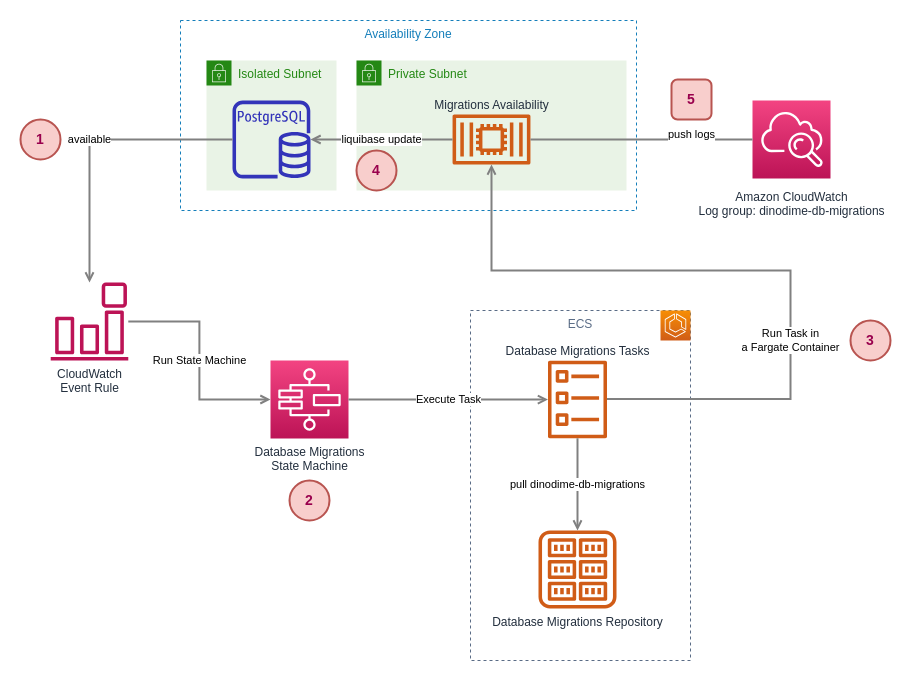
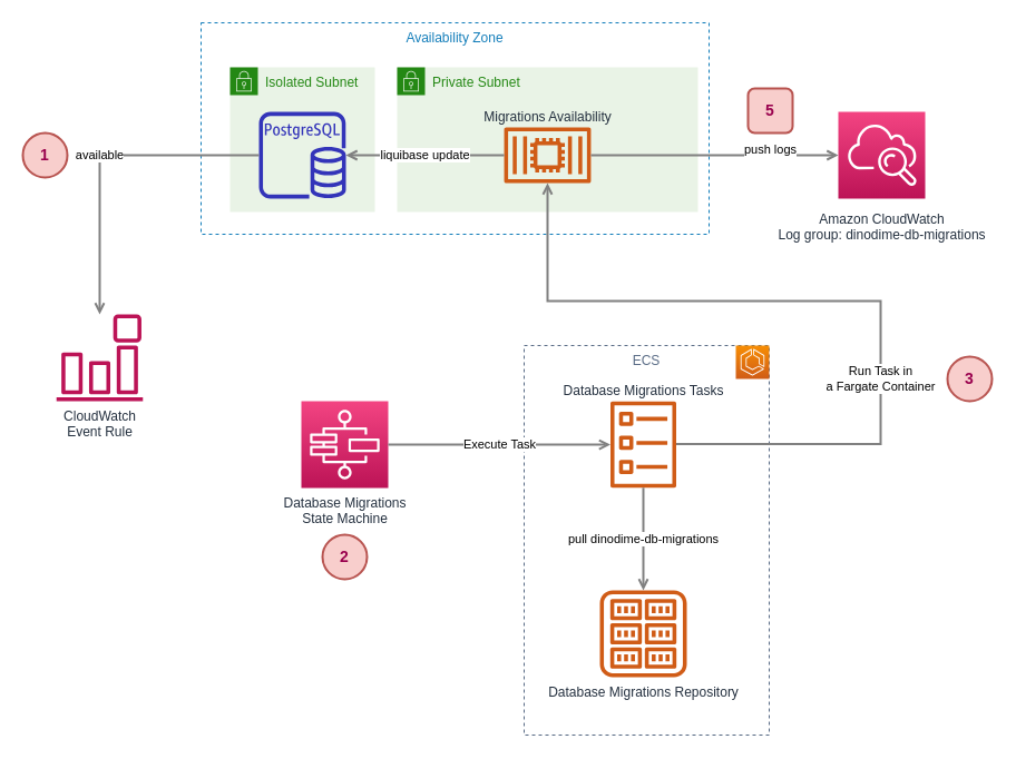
  <mxCell id="0" />
  <mxCell id="1" parent="0" />
  <mxCell id="2" value="Availability Zone" style="fillColor=none;strokeColor=#147EBA;dashed=1;verticalAlign=top;fontStyle=0;fontColor=#147EBA;" vertex="1" parent="1"><mxGeometry x="180" y="20" width="456" height="190" as="geometry" /></mxCell>
  <mxCell id="3" value="ECS" style="fillColor=none;strokeColor=#5A6C86;dashed=1;verticalAlign=top;fontStyle=0;fontColor=#5A6C86;" vertex="1" parent="1"><mxGeometry x="470" y="310" width="220" height="350" as="geometry" /></mxCell>
  <mxCell id="4" value="Isolated Subnet" style="points=[[0,0],[0.25,0],[0.5,0],[0.75,0],[1,0],[1,0.25],[1,0.5],[1,0.75],[1,1],[0.75,1],[0.5,1],[0.25,1],[0,1],[0,0.75],[0,0.5],[0,0.25]];outlineConnect=0;gradientColor=none;html=1;whiteSpace=wrap;fontSize=12;fontStyle=0;shape=mxgraph.aws4.group;grIcon=mxgraph.aws4.group_security_group;grStroke=0;strokeColor=#248814;fillColor=#E9F3E6;verticalAlign=top;align=left;spacingLeft=30;fontColor=#248814;dashed=0;" vertex="1" parent="1"><mxGeometry x="206" y="60" width="130" height="130" as="geometry" /></mxCell>
  <mxCell id="5" value="Amazon CloudWatch&lt;br&gt;Log group: dinodime-db-migrations" style="outlineConnect=0;fontColor=#232F3E;gradientColor=#F34482;gradientDirection=north;fillColor=#BC1356;strokeColor=#ffffff;dashed=0;verticalLabelPosition=bottom;verticalAlign=top;align=center;html=1;fontSize=12;fontStyle=0;aspect=fixed;shape=mxgraph.aws4.resourceIcon;resIcon=mxgraph.aws4.cloudwatch;labelBackgroundColor=#ffffff;spacingTop=5;" parent="1" vertex="1"><mxGeometry x="752" y="100" width="78" height="78" as="geometry" /></mxCell>
  <mxCell id="6" value="CloudWatch&lt;br&gt;Event Rule" style="outlineConnect=0;fontColor=#232F3E;gradientColor=none;fillColor=#BC1356;strokeColor=none;dashed=0;verticalLabelPosition=bottom;verticalAlign=top;align=center;html=1;fontSize=12;fontStyle=0;aspect=fixed;pointerEvents=1;shape=mxgraph.aws4.event_event_based;labelBackgroundColor=#ffffff;" parent="1" vertex="1"><mxGeometry x="50" y="282" width="78" height="78" as="geometry" /></mxCell>
  <mxCell id="7" value="Private Subnet" style="points=[[0,0],[0.25,0],[0.5,0],[0.75,0],[1,0],[1,0.25],[1,0.5],[1,0.75],[1,1],[0.75,1],[0.5,1],[0.25,1],[0,1],[0,0.75],[0,0.5],[0,0.25]];outlineConnect=0;gradientColor=none;html=1;whiteSpace=wrap;fontSize=12;fontStyle=0;shape=mxgraph.aws4.group;grIcon=mxgraph.aws4.group_security_group;grStroke=0;strokeColor=#248814;fillColor=#E9F3E6;verticalAlign=top;align=left;spacingLeft=30;fontColor=#248814;dashed=0;" vertex="1" parent="1"><mxGeometry x="356" y="60" width="270" height="130" as="geometry" /></mxCell>
  <mxCell id="8" value="" style="outlineConnect=0;fontColor=#232F3E;gradientColor=none;fillColor=#3334B9;strokeColor=none;dashed=0;verticalLabelPosition=bottom;verticalAlign=top;align=center;html=1;fontSize=12;fontStyle=0;aspect=fixed;pointerEvents=1;shape=mxgraph.aws4.rds_postgresql_instance;" vertex="1" parent="1"><mxGeometry x="232" y="100" width="78" height="78" as="geometry" /></mxCell>
  <mxCell id="9" value="Database Migrations Repository" style="outlineConnect=0;fontColor=#232F3E;gradientColor=none;fillColor=#D05C17;strokeColor=none;dashed=0;verticalLabelPosition=bottom;verticalAlign=top;align=center;html=1;fontSize=12;fontStyle=0;aspect=fixed;pointerEvents=1;shape=mxgraph.aws4.registry;" vertex="1" parent="1"><mxGeometry x="538" y="530" width="78" height="78" as="geometry" /></mxCell>
  <mxCell id="10" value="Migrations Availability" style="outlineConnect=0;fontColor=#232F3E;gradientColor=none;fillColor=#D05C17;strokeColor=none;dashed=0;verticalLabelPosition=top;verticalAlign=bottom;align=center;html=1;fontSize=12;fontStyle=0;aspect=fixed;pointerEvents=1;shape=mxgraph.aws4.container_2;labelPosition=center;" vertex="1" parent="1"><mxGeometry x="452" y="114" width="78" height="50" as="geometry" /></mxCell>
  <mxCell id="11" value="liquibase update" style="edgeStyle=orthogonalEdgeStyle;rounded=0;orthogonalLoop=1;jettySize=auto;html=1;startArrow=none;startFill=0;endArrow=open;endFill=0;strokeColor=#808080;strokeWidth=2;" edge="1" parent="1" source="10" target="8"><mxGeometry relative="1" as="geometry"><mxPoint x="384" y="229.5" as="sourcePoint" /><mxPoint x="506" y="229.5" as="targetPoint" /></mxGeometry></mxCell>
  <mxCell id="12" value="available" style="edgeStyle=orthogonalEdgeStyle;rounded=0;orthogonalLoop=1;jettySize=auto;html=1;startArrow=none;startFill=0;endArrow=open;endFill=0;strokeColor=#808080;strokeWidth=2;" edge="1" parent="1" source="8" target="6"><mxGeometry relative="1" as="geometry"><mxPoint x="234" y="250" as="sourcePoint" /><mxPoint x="356" y="250" as="targetPoint" /></mxGeometry></mxCell>
  <mxCell id="13" value="Database Migrations Tasks" style="outlineConnect=0;fontColor=#232F3E;gradientColor=none;fillColor=#D05C17;strokeColor=none;dashed=0;verticalLabelPosition=top;verticalAlign=bottom;align=center;html=1;fontSize=12;fontStyle=0;aspect=fixed;pointerEvents=1;shape=mxgraph.aws4.ecs_task;labelPosition=center;" vertex="1" parent="1"><mxGeometry x="547.5" y="360" width="59" height="78" as="geometry" /></mxCell>
  <mxCell id="14" value="pull dinodime-db-migrations" style="edgeStyle=orthogonalEdgeStyle;rounded=0;orthogonalLoop=1;jettySize=auto;html=1;startArrow=none;startFill=0;endArrow=open;endFill=0;strokeColor=#808080;strokeWidth=2;" edge="1" parent="1" source="13" target="9"><mxGeometry relative="1" as="geometry"><mxPoint x="816" y="360" as="sourcePoint" /><mxPoint x="816" y="492" as="targetPoint" /></mxGeometry></mxCell>
  <mxCell id="15" value="" style="outlineConnect=0;fontColor=#232F3E;gradientColor=#F78E04;gradientDirection=north;fillColor=#D05C17;strokeColor=#ffffff;dashed=0;verticalLabelPosition=bottom;verticalAlign=top;align=center;html=1;fontSize=12;fontStyle=0;aspect=fixed;shape=mxgraph.aws4.resourceIcon;resIcon=mxgraph.aws4.ecs;" vertex="1" parent="1"><mxGeometry x="660" y="310" width="30" height="30" as="geometry" /></mxCell>
  <mxCell id="16" value="Database Migrations&lt;br&gt;State Machine" style="outlineConnect=0;fontColor=#232F3E;gradientColor=#F34482;gradientDirection=north;fillColor=#BC1356;strokeColor=#ffffff;dashed=0;verticalLabelPosition=bottom;verticalAlign=top;align=center;html=1;fontSize=12;fontStyle=0;aspect=fixed;shape=mxgraph.aws4.resourceIcon;resIcon=mxgraph.aws4.step_functions;" vertex="1" parent="1"><mxGeometry x="270" y="360" width="78" height="78" as="geometry" /></mxCell>
- <mxCell id="17" value="push logs" style="edgeStyle=orthogonalEdgeStyle;rounded=0;orthogonalLoop=1;jettySize=auto;html=1;startArrow=none;startFill=0;endArrow=none;endFill=0;strokeColor=#808080;strokeWidth=2;" edge="1" parent="1" source="10" target="5"><mxGeometry x="0.451" y="5" relative="1" as="geometry"><mxPoint x="536" y="260" as="sourcePoint" /><mxPoint x="682" y="294.23" as="targetPoint" /><mxPoint as="offset" /></mxGeometry></mxCell>
- <mxCell id="18" value="Run State Machine" style="edgeStyle=orthogonalEdgeStyle;rounded=0;orthogonalLoop=1;jettySize=auto;html=1;startArrow=none;startFill=0;endArrow=open;endFill=0;strokeColor=#808080;strokeWidth=2;" edge="1" parent="1" source="6" target="16"><mxGeometry relative="1" as="geometry"><mxPoint x="264" y="459" as="sourcePoint" /><mxPoint x="264" y="591" as="targetPoint" /></mxGeometry></mxCell>
+ <mxCell id="17" value="push logs" style="edgeStyle=orthogonalEdgeStyle;rounded=0;orthogonalLoop=1;jettySize=auto;html=1;startArrow=none;startFill=0;endArrow=open;endFill=0;strokeColor=#808080;strokeWidth=2;" edge="1" parent="1" source="10" target="5"><mxGeometry x="0.451" y="5" relative="1" as="geometry"><mxPoint x="536" y="260" as="sourcePoint" /><mxPoint x="682" y="294.23" as="targetPoint" /><mxPoint as="offset" /></mxGeometry></mxCell>
  <mxCell id="19" value="Execute Task" style="edgeStyle=orthogonalEdgeStyle;rounded=0;orthogonalLoop=1;jettySize=auto;html=1;startArrow=none;startFill=0;endArrow=open;endFill=0;strokeColor=#808080;strokeWidth=2;" edge="1" parent="1" source="16" target="13"><mxGeometry relative="1" as="geometry"><mxPoint x="244" y="580" as="sourcePoint" /><mxPoint x="386.02" y="580" as="targetPoint" /></mxGeometry></mxCell>
  <mxCell id="20" value="Run Task in&lt;br&gt;a Fargate Container" style="edgeStyle=orthogonalEdgeStyle;rounded=0;orthogonalLoop=1;jettySize=auto;html=1;startArrow=none;startFill=0;endArrow=open;endFill=0;strokeColor=#808080;strokeWidth=2;" edge="1" parent="1" target="10"><mxGeometry x="-0.324" relative="1" as="geometry"><mxPoint x="606.5" y="398.5" as="sourcePoint" /><mxPoint x="806" y="398.5" as="targetPoint" /><Array as="points"><mxPoint x="790" y="399" /><mxPoint x="790" y="270" /><mxPoint x="491" y="270" /></Array><mxPoint as="offset" /></mxGeometry></mxCell>
  <mxCell id="21" value="1" style="ellipse;whiteSpace=wrap;html=1;labelBackgroundColor=none;fillColor=#f8cecc;strokeColor=#b85450;strokeWidth=2;fontSize=14;fontStyle=1;fontColor=#99004D;" vertex="1" parent="1"><mxGeometry x="20" y="119" width="40" height="40" as="geometry" /></mxCell>
  <mxCell id="22" value="2" style="ellipse;whiteSpace=wrap;html=1;labelBackgroundColor=none;fillColor=#f8cecc;strokeColor=#b85450;strokeWidth=2;fontSize=14;fontStyle=1;fontColor=#99004D;" vertex="1" parent="1"><mxGeometry x="289" y="480" width="40" height="40" as="geometry" /></mxCell>
  <mxCell id="23" value="3" style="ellipse;whiteSpace=wrap;html=1;labelBackgroundColor=none;fillColor=#f8cecc;strokeColor=#b85450;strokeWidth=2;fontSize=14;fontStyle=1;fontColor=#99004D;" vertex="1" parent="1"><mxGeometry x="850" y="320" width="40" height="40" as="geometry" /></mxCell>
  <mxCell id="24" value="5" style="whiteSpace=wrap;html=1;labelBackgroundColor=none;fillColor=#f8cecc;strokeColor=#b85450;strokeWidth=2;fontSize=14;fontStyle=1;fontColor=#99004D;rounded=1;" vertex="1" parent="1"><mxGeometry x="671" y="79" width="40" height="40" as="geometry" /></mxCell>
- <mxCell id="25" value="4" style="ellipse;whiteSpace=wrap;html=1;labelBackgroundColor=none;fillColor=#f8cecc;strokeColor=#b85450;strokeWidth=2;fontSize=14;fontStyle=1;fontColor=#99004D;" vertex="1" parent="1"><mxGeometry x="356" y="150" width="40" height="40" as="geometry" /></mxCell>
